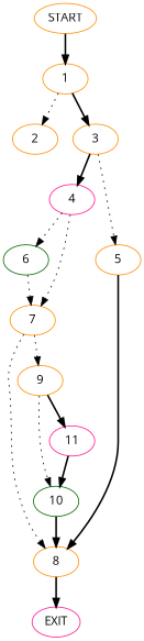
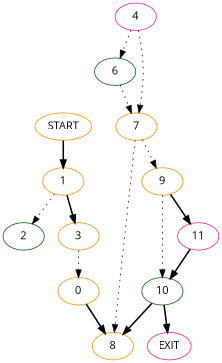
  digraph {
    fontname="Open Sans"
    node [color=darkorange fontname="Open Sans"]
    edge [fontname="Open Sans" style=bold]
    n1 [label=START]
    1
-   2
+   2 [color=darkgreen]
    3
    n5 [color=deeppink label=EXIT]
    4 [color=deeppink]
-   5
+   5 [label=0]
    6 [color=darkgreen]
    7
    8
    9
    10 [color=darkgreen]
    11 [color=deeppink]
    n1 -> 1
    1 -> 2 [style=dotted]
    1 -> 3
-   3 -> 4
    3 -> 5 [style=dotted]
    4 -> 6 [style=dotted]
    4 -> 7 [style=dotted]
    5 -> 8
    6 -> 7 [style=dotted]
    7 -> 8 [style=dotted]
    7 -> 9 [style=dotted]
-   8 -> n5
+   10 -> n5
    9 -> 10 [style=dotted]
    9 -> 11
    10 -> 8
    11 -> 10
  }
